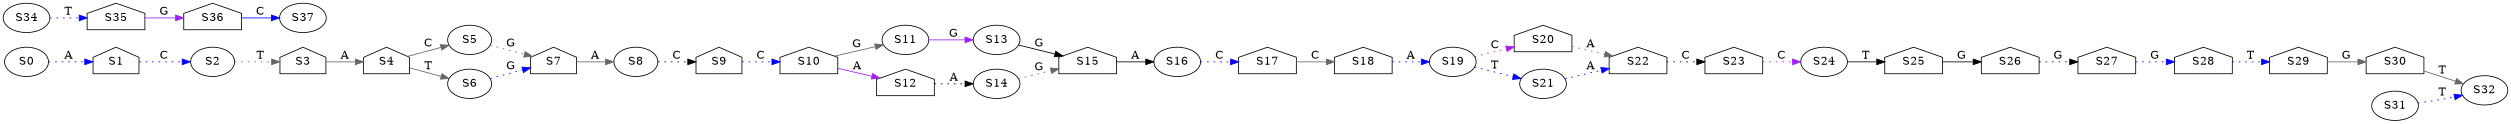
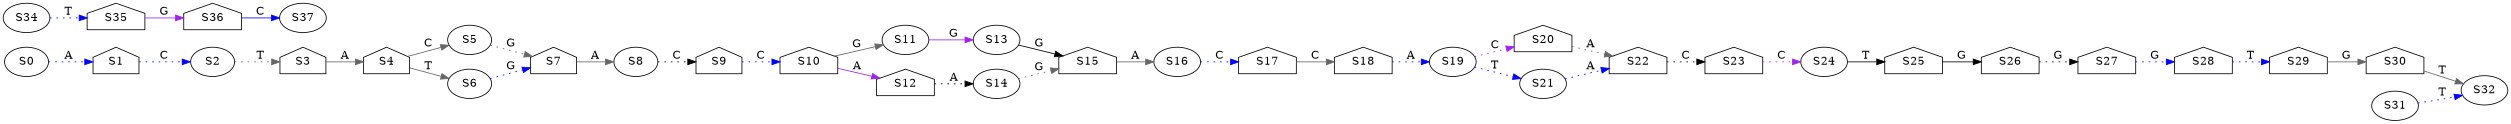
  strict digraph {
    rankdir=LR
    node [shape=house]
    edge [color=blue style=dotted]
    S0 [shape=ellipse]
    S1
    S2 [shape=ellipse]
    S3
    S4
    S5 [shape=ellipse]
    S6 [shape=ellipse]
    S7
    S8 [shape=ellipse]
    S9
    S10
    S11 [shape=ellipse]
    S12
    S13 [shape=ellipse]
    S14 [shape=ellipse]
    S15
    S16 [shape=ellipse]
    S17
    S18
    S19 [shape=ellipse]
    S20
    S21 [shape=ellipse]
    S22
    S23
    S24 [shape=ellipse]
    S25
    S26
    S27
    S28
    S29
    S30
    S32 [shape=ellipse]
    S31 [shape=ellipse]
    S34 [shape=ellipse]
    S35
    S36
    S37 [shape=ellipse]
    S0 -> S1 [label=A]
    S1 -> S2 [label=C]
    S2 -> S3 [color=gray40 label=T]
    S3 -> S4 [color=gray40 label=A style=solid]
    S4 -> S5 [color=gray40 label=C style=solid]
    S4 -> S6 [color=gray40 label=T style=solid]
    S5 -> S7 [color=gray40 label=G]
    S6 -> S7 [label=G]
    S7 -> S8 [color=gray40 label=A style=solid]
    S8 -> S9 [color=black label=C]
    S9 -> S10 [label=C]
    S10 -> S11 [color=gray40 label=G style=solid]
    S10 -> S12 [color=purple label=A style=solid]
    S11 -> S13 [color=purple label=G style=solid]
    S12 -> S14 [color=black label=A]
    S13 -> S15 [color=black label=G style=solid]
    S14 -> S15 [color=gray40 label=G]
-   S15 -> S16 [color=black label=A style=solid]
+   S15 -> S16 [color=gray40 label=A style=solid]
    S16 -> S17 [label=C]
    S17 -> S18 [color=gray40 label=C style=solid]
    S18 -> S19 [label=A]
    S19 -> S20 [color=purple label=C]
    S19 -> S21 [label=T]
    S20 -> S22 [color=gray40 label=A]
    S21 -> S22 [label=A]
    S22 -> S23 [color=black label=C]
    S23 -> S24 [color=purple label=C]
    S24 -> S25 [color=black label=T style=solid]
    S25 -> S26 [color=black label=G style=solid]
    S26 -> S27 [color=black label=G]
    S27 -> S28 [label=G]
    S28 -> S29 [label=T]
    S29 -> S30 [color=gray40 label=G style=solid]
    S30 -> S32 [color=gray40 label=T style=solid]
    S31 -> S32 [label=T]
    S34 -> S35 [label=T]
    S35 -> S36 [color=purple label=G style=solid]
    S36 -> S37 [label=C style=solid]
  }
